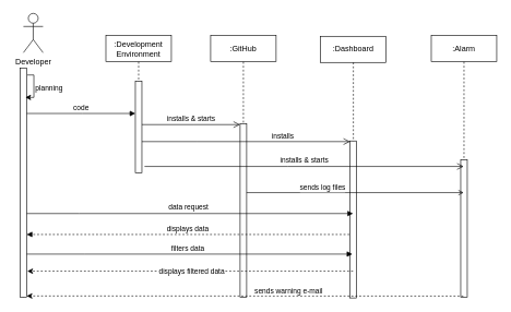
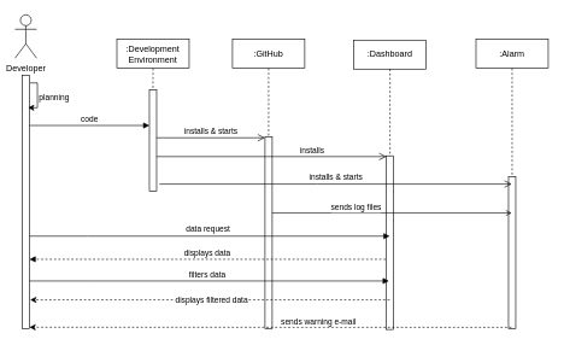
  <mxCell id="0" />
  <mxCell id="1" parent="0" />
  <mxCell id="2" value=":GitHub" style="shape=umlLifeline;perimeter=lifelinePerimeter;whiteSpace=wrap;html=1;container=0;dropTarget=0;collapsible=0;recursiveResize=0;outlineConnect=0;portConstraint=eastwest;newEdgeStyle={&quot;edgeStyle&quot;:&quot;elbowEdgeStyle&quot;,&quot;elbow&quot;:&quot;vertical&quot;,&quot;curved&quot;:0,&quot;rounded&quot;:0};" parent="1" vertex="1"><mxGeometry x="321" y="54" width="100" height="400" as="geometry" /></mxCell>
  <mxCell id="3" value="" style="html=1;points=[];perimeter=orthogonalPerimeter;outlineConnect=0;targetShapes=umlLifeline;portConstraint=eastwest;newEdgeStyle={&quot;edgeStyle&quot;:&quot;elbowEdgeStyle&quot;,&quot;elbow&quot;:&quot;vertical&quot;,&quot;curved&quot;:0,&quot;rounded&quot;:0};" parent="2" vertex="1"><mxGeometry x="45" y="135" width="10" height="265" as="geometry" /></mxCell>
  <mxCell id="4" value=":Development Environment" style="shape=umlLifeline;perimeter=lifelinePerimeter;whiteSpace=wrap;html=1;container=0;dropTarget=0;collapsible=0;recursiveResize=0;outlineConnect=0;portConstraint=eastwest;newEdgeStyle={&quot;edgeStyle&quot;:&quot;elbowEdgeStyle&quot;,&quot;elbow&quot;:&quot;vertical&quot;,&quot;curved&quot;:0,&quot;rounded&quot;:0};" parent="1" vertex="1"><mxGeometry x="161" y="54" width="100" height="210" as="geometry" /></mxCell>
  <mxCell id="5" value="" style="html=1;points=[];perimeter=orthogonalPerimeter;outlineConnect=0;targetShapes=umlLifeline;portConstraint=eastwest;newEdgeStyle={&quot;edgeStyle&quot;:&quot;elbowEdgeStyle&quot;,&quot;elbow&quot;:&quot;vertical&quot;,&quot;curved&quot;:0,&quot;rounded&quot;:0};" parent="4" vertex="1"><mxGeometry x="45" y="70" width="10" height="140" as="geometry" /></mxCell>
  <mxCell id="6" value="installs" style="html=1;verticalAlign=bottom;endArrow=open;endSize=8;edgeStyle=elbowEdgeStyle;elbow=vertical;curved=0;rounded=0;" parent="1" edge="1"><mxGeometry x="0.352" y="-1" relative="1" as="geometry"><mxPoint x="534" y="216" as="targetPoint" /><Array as="points"><mxPoint x="301" y="216" /></Array><mxPoint x="216" y="216" as="sourcePoint" /><mxPoint as="offset" /></mxGeometry></mxCell>
  <mxCell id="7" value="" style="edgeStyle=none;rounded=0;html=1;jettySize=auto;orthogonalLoop=1;strokeColor=#404040;strokeWidth=1;fontColor=#000000;jumpStyle=none;endArrow=none;endFill=0;startArrow=none;dashed=1;" parent="1" source="21" edge="1"><mxGeometry width="100" relative="1" as="geometry"><mxPoint x="35" y="104" as="sourcePoint" /><mxPoint x="35" y="414" as="targetPoint" /></mxGeometry></mxCell>
- <mxCell id="8" value="Developer" style="shape=umlActor;verticalLabelPosition=bottom;verticalAlign=top;html=1;outlineConnect=0;" parent="1" vertex="1"><mxGeometry x="35" y="20" width="30" height="60" as="geometry" /></mxCell>
+ <mxCell id="8" value="Developer" style="shape=umlActor;verticalLabelPosition=bottom;verticalAlign=top;html=1;outlineConnect=0;" parent="1" vertex="1"><mxGeometry x="20" y="20" width="30" height="60" as="geometry" /></mxCell>
  <mxCell id="9" value=":Alarm" style="shape=umlLifeline;perimeter=lifelinePerimeter;whiteSpace=wrap;html=1;container=0;dropTarget=0;collapsible=0;recursiveResize=0;outlineConnect=0;portConstraint=eastwest;newEdgeStyle={&quot;edgeStyle&quot;:&quot;elbowEdgeStyle&quot;,&quot;elbow&quot;:&quot;vertical&quot;,&quot;curved&quot;:0,&quot;rounded&quot;:0};" parent="1" vertex="1"><mxGeometry x="658" y="54" width="100" height="400" as="geometry" /></mxCell>
  <mxCell id="10" value="" style="html=1;points=[];perimeter=orthogonalPerimeter;outlineConnect=0;targetShapes=umlLifeline;portConstraint=eastwest;newEdgeStyle={&quot;edgeStyle&quot;:&quot;elbowEdgeStyle&quot;,&quot;elbow&quot;:&quot;vertical&quot;,&quot;curved&quot;:0,&quot;rounded&quot;:0};" parent="9" vertex="1"><mxGeometry x="45" y="190" width="10" height="210" as="geometry" /></mxCell>
  <mxCell id="11" value=":Dashboard" style="shape=umlLifeline;perimeter=lifelinePerimeter;whiteSpace=wrap;html=1;container=0;dropTarget=0;collapsible=0;recursiveResize=0;outlineConnect=0;portConstraint=eastwest;newEdgeStyle={&quot;edgeStyle&quot;:&quot;elbowEdgeStyle&quot;,&quot;elbow&quot;:&quot;vertical&quot;,&quot;curved&quot;:0,&quot;rounded&quot;:0};" parent="1" vertex="1"><mxGeometry x="489" y="55" width="100" height="400" as="geometry" /></mxCell>
  <mxCell id="12" value="" style="html=1;points=[];perimeter=orthogonalPerimeter;outlineConnect=0;targetShapes=umlLifeline;portConstraint=eastwest;newEdgeStyle={&quot;edgeStyle&quot;:&quot;elbowEdgeStyle&quot;,&quot;elbow&quot;:&quot;vertical&quot;,&quot;curved&quot;:0,&quot;rounded&quot;:0};" parent="11" vertex="1"><mxGeometry x="45" y="160" width="10" height="240" as="geometry" /></mxCell>
  <mxCell id="13" value="installs &amp;amp; starts" style="html=1;verticalAlign=bottom;endArrow=open;endSize=8;edgeStyle=elbowEdgeStyle;elbow=vertical;curved=0;rounded=0;" parent="1" target="9" edge="1"><mxGeometry relative="1" as="geometry"><mxPoint x="681" y="255" as="targetPoint" /><Array as="points" /><mxPoint x="220" y="254" as="sourcePoint" /></mxGeometry></mxCell>
  <mxCell id="14" value="displays data" style="html=1;verticalAlign=bottom;endArrow=block;edgeStyle=elbowEdgeStyle;elbow=vertical;curved=0;rounded=0;dashed=1;" parent="1" target="21" edge="1"><mxGeometry relative="1" as="geometry"><mxPoint x="533" y="358" as="sourcePoint" /><Array as="points" /><mxPoint x="51" y="358" as="targetPoint" /></mxGeometry></mxCell>
  <mxCell id="15" value="filters data" style="html=1;verticalAlign=bottom;endArrow=block;edgeStyle=elbowEdgeStyle;elbow=vertical;curved=0;rounded=0;" parent="1" edge="1"><mxGeometry relative="1" as="geometry"><mxPoint x="34" y="388" as="sourcePoint" /><Array as="points"><mxPoint x="129" y="388" /></Array><mxPoint x="537.5" y="388" as="targetPoint" /></mxGeometry></mxCell>
  <mxCell id="16" value="installs &amp;amp; starts" style="html=1;verticalAlign=bottom;endArrow=open;endSize=8;edgeStyle=elbowEdgeStyle;elbow=vertical;curved=0;rounded=0;" parent="1" edge="1"><mxGeometry relative="1" as="geometry"><mxPoint x="366" y="190" as="targetPoint" /><Array as="points"><mxPoint x="296" y="190" /></Array><mxPoint x="216" y="190" as="sourcePoint" /></mxGeometry></mxCell>
  <mxCell id="17" value="data request" style="html=1;verticalAlign=bottom;endArrow=block;edgeStyle=elbowEdgeStyle;elbow=vertical;curved=0;rounded=0;" parent="1" edge="1"><mxGeometry relative="1" as="geometry"><mxPoint x="35" y="326" as="sourcePoint" /><Array as="points"><mxPoint x="120" y="326" /></Array><mxPoint x="538.5" y="326" as="targetPoint" /></mxGeometry></mxCell>
  <mxCell id="18" style="edgeStyle=elbowEdgeStyle;rounded=0;orthogonalLoop=1;jettySize=auto;html=1;elbow=vertical;curved=0;endArrow=open;endFill=0;" parent="1" source="3" edge="1"><mxGeometry relative="1" as="geometry"><mxPoint x="381" y="294" as="sourcePoint" /><mxPoint x="707.5" y="293.857" as="targetPoint" /></mxGeometry></mxCell>
  <mxCell id="19" value="sends log files" style="edgeLabel;html=1;align=center;verticalAlign=middle;resizable=0;points=[];" parent="18" vertex="1" connectable="0"><mxGeometry x="-0.112" y="1" relative="1" as="geometry"><mxPoint x="-32" y="-7" as="offset" /></mxGeometry></mxCell>
  <mxCell id="20" value="" style="edgeStyle=none;rounded=0;html=1;jettySize=auto;orthogonalLoop=1;strokeColor=#404040;strokeWidth=1;fontColor=#000000;jumpStyle=none;endArrow=none;endFill=0;startArrow=none;dashed=1;" parent="1" target="21" edge="1"><mxGeometry width="100" relative="1" as="geometry"><mxPoint x="35" y="104" as="sourcePoint" /><mxPoint x="35" y="414" as="targetPoint" /></mxGeometry></mxCell>
  <mxCell id="21" value="" style="html=1;points=[];perimeter=orthogonalPerimeter;outlineConnect=0;targetShapes=umlLifeline;portConstraint=eastwest;newEdgeStyle={&quot;edgeStyle&quot;:&quot;elbowEdgeStyle&quot;,&quot;elbow&quot;:&quot;vertical&quot;,&quot;curved&quot;:0,&quot;rounded&quot;:0};" parent="1" vertex="1"><mxGeometry x="30" y="104" width="10" height="350" as="geometry" /></mxCell>
  <mxCell id="22" style="edgeStyle=elbowEdgeStyle;rounded=0;orthogonalLoop=1;jettySize=auto;html=1;elbow=vertical;curved=0;dashed=1;" parent="1" target="21" edge="1"><mxGeometry relative="1" as="geometry"><mxPoint x="61" y="454" as="targetPoint" /><mxPoint x="707" y="452.158" as="sourcePoint" /></mxGeometry></mxCell>
  <mxCell id="23" value="sends warning e-mail" style="edgeLabel;html=1;align=center;verticalAlign=middle;resizable=0;points=[];" parent="22" vertex="1" connectable="0"><mxGeometry x="-0.197" y="1" relative="1" as="geometry"><mxPoint y="-10" as="offset" /></mxGeometry></mxCell>
  <mxCell id="24" value="" style="endArrow=classic;html=1;rounded=0;entryX=1.1;entryY=0.886;entryDx=0;entryDy=0;entryPerimeter=0;dashed=1;" parent="1" source="11" target="21" edge="1"><mxGeometry width="50" height="50" relative="1" as="geometry"><mxPoint x="531" y="424" as="sourcePoint" /><mxPoint x="581" y="374" as="targetPoint" /></mxGeometry></mxCell>
  <mxCell id="25" value="displays filtered data" style="edgeLabel;html=1;align=center;verticalAlign=middle;resizable=0;points=[];" parent="24" vertex="1" connectable="0"><mxGeometry x="-0.158" relative="1" as="geometry"><mxPoint x="-38" as="offset" /></mxGeometry></mxCell>
  <mxCell id="26" style="edgeStyle=elbowEdgeStyle;rounded=0;orthogonalLoop=1;jettySize=auto;html=1;elbow=horizontal;curved=0;exitX=1.1;exitY=0.029;exitDx=0;exitDy=0;exitPerimeter=0;entryX=0.8;entryY=0.127;entryDx=0;entryDy=0;entryPerimeter=0;" edge="1" parent="1" source="21" target="21"><mxGeometry relative="1" as="geometry"><Array as="points"><mxPoint x="51" y="244" /></Array></mxGeometry></mxCell>
  <mxCell id="27" value="planning" style="edgeLabel;html=1;align=center;verticalAlign=middle;resizable=0;points=[];" vertex="1" connectable="0" parent="26"><mxGeometry x="-0.211" relative="1" as="geometry"><mxPoint x="22" y="6" as="offset" /></mxGeometry></mxCell>
  <mxCell id="28" value="code" style="html=1;verticalAlign=bottom;endArrow=block;edgeStyle=elbowEdgeStyle;elbow=horizontal;curved=0;rounded=0;" edge="1" parent="1"><mxGeometry relative="1" as="geometry"><mxPoint x="40" y="173" as="sourcePoint" /><Array as="points"><mxPoint x="125" y="173" /></Array><mxPoint x="206" y="173" as="targetPoint" /></mxGeometry></mxCell>
